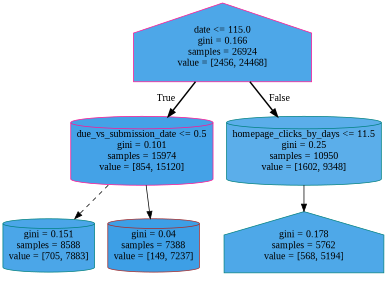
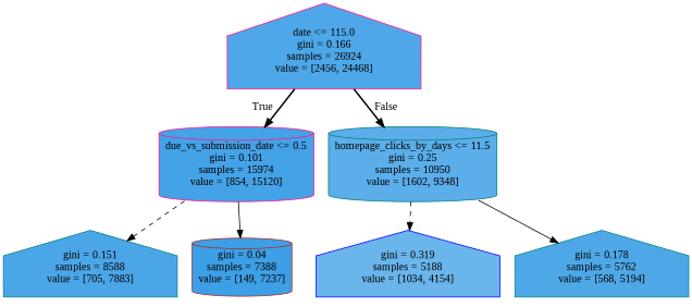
  digraph {
    fontname="Liberation Serif"
    node [color=teal fontname="Liberation Serif" shape=cylinder style=filled]
    edge [fontname="Liberation Serif" style=bold]
    n1 [color=deeppink fillcolor="#399de5e5" label="date <= 115.0\ngini = 0.166\nsamples = 26924\nvalue = [2456, 24468]" shape=house]
    n2 [color=deeppink fillcolor="#399de5f1" label="due_vs_submission_date <= 0.5\ngini = 0.101\nsamples = 15974\nvalue = [854, 15120]"]
    n3 [fillcolor="#399de5d3" label="homepage_clicks_by_days <= 11.5\ngini = 0.25\nsamples = 10950\nvalue = [1602, 9348]"]
-   n4 [fillcolor="#399de5e8" label="gini = 0.151\nsamples = 8588\nvalue = [705, 7883]"]
+   n4 [fillcolor="#399de5e8" label="gini = 0.151\nsamples = 8588\nvalue = [705, 7883]" shape=house]
    n5 [color=brown fillcolor="#399de5fa" label="gini = 0.04\nsamples = 7388\nvalue = [149, 7237]"]
+   n6 [color=blue fillcolor="#399de5c0" label="gini = 0.319\nsamples = 5188\nvalue = [1034, 4154]" shape=house]
    n7 [fillcolor="#399de5e3" label="gini = 0.178\nsamples = 5762\nvalue = [568, 5194]" shape=house]
    n1 -> n2 [headlabel=True labelangle=45 labeldistance=2.5]
    n1 -> n3 [headlabel=False labelangle=-45 labeldistance=2.5]
    n2 -> n4 [style=dashed]
    n2 -> n5 [style=solid]
+   n3 -> n6 [style=dashed]
    n3 -> n7 [style=solid]
  }
